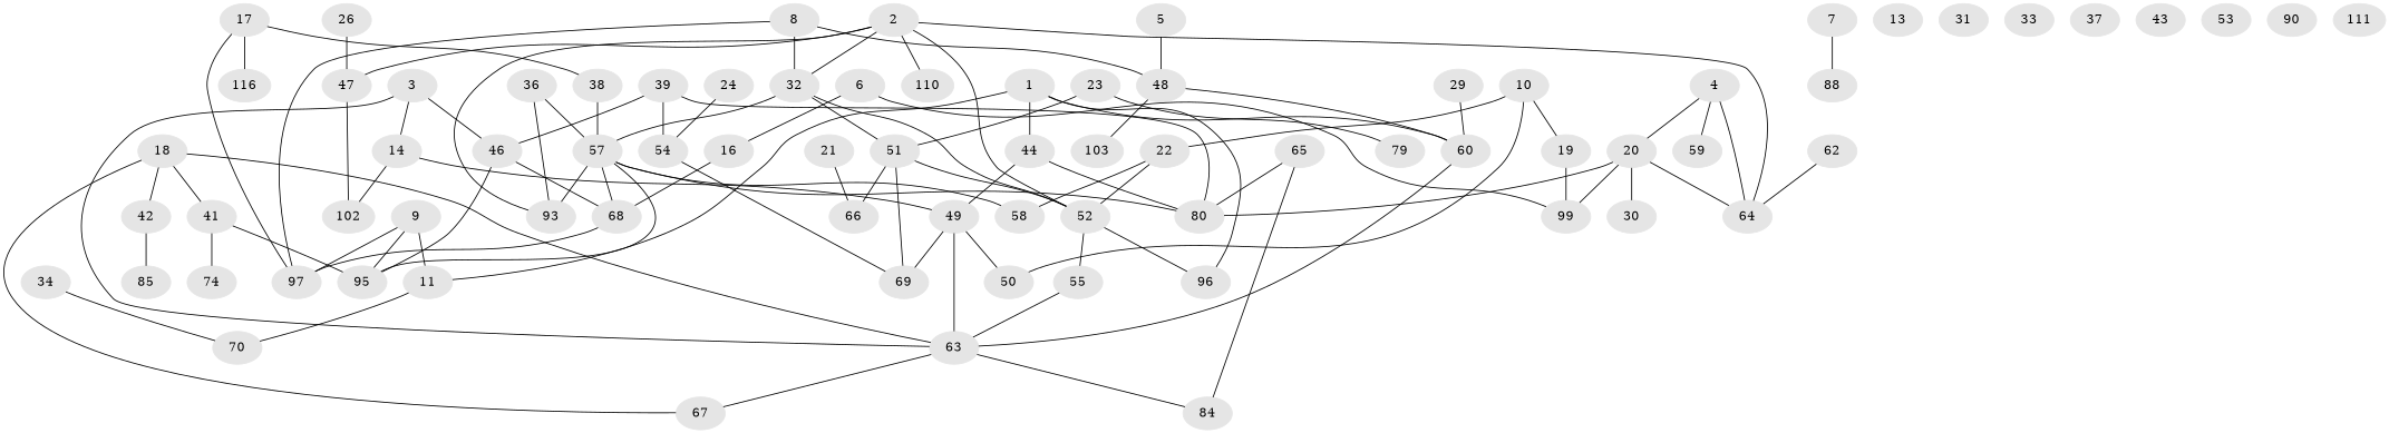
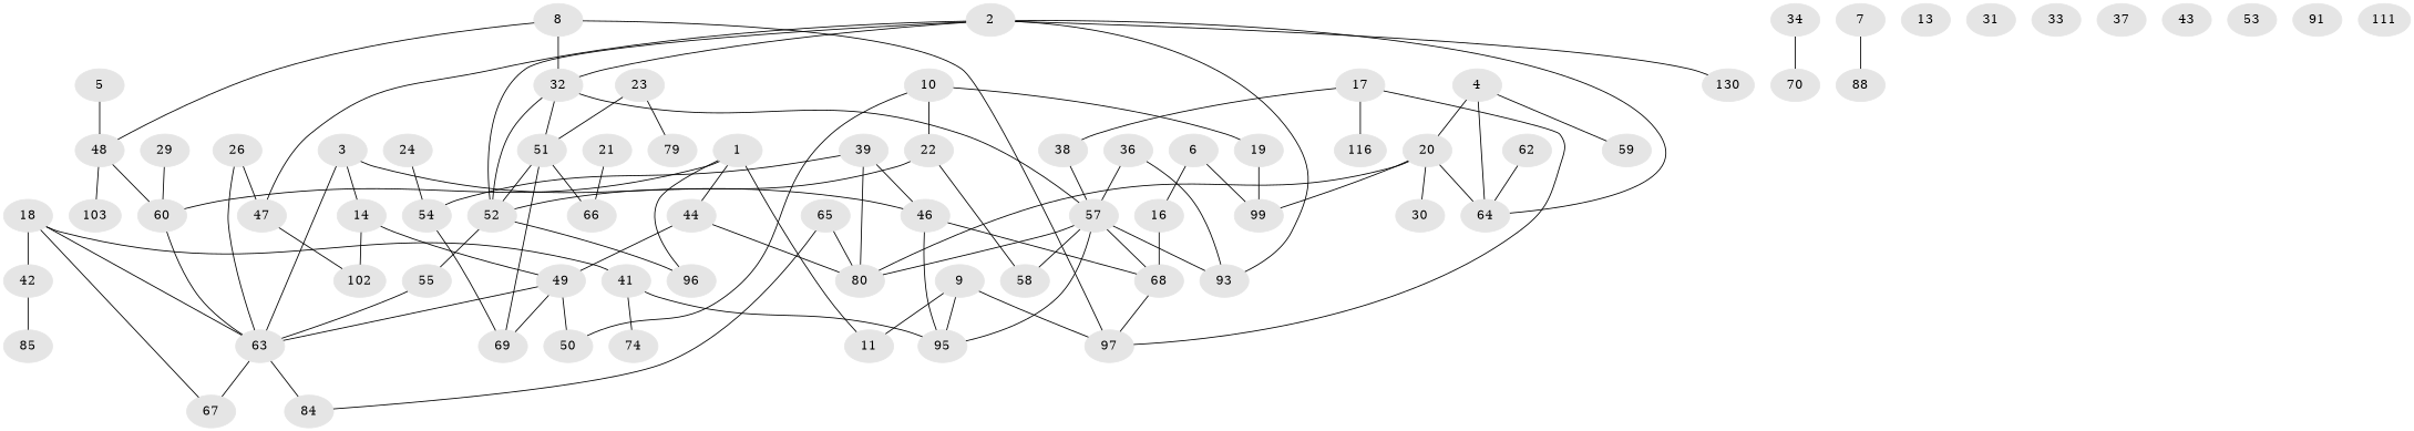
  graph {
    node [color=gray90 style=filled]
    1 [super="+28"]
    11 [super="+71"]
    44 [super="+82"]
    60 [super="+112"]
    96
    70
    49 [super="+83"]
    80 [super="+87"]
    63 [super="+77"]
    2 [super="+105"]
    32
    47
    52 [super="+91"]
    64 [super="+94"]
    93
-   110
+   110 [label=130]
    51 [super="+56"]
    57 [super="+115"]
    102 [super="+106"]
    55
    3 [super="+92"]
    14 [super="+40"]
    46 [super="+114"]
    95 [super="+98"]
    68 [super="+76"]
    67 [super="+73"]
    84
    4 [super="+27"]
    20 [super="+25"]
    59
    99
    30
    41 [super="+107"]
    74
    5 [super="+89"]
    48
    103
    6 [super="+81"]
    16
    7
    88
    8 [super="+12"]
    97 [super="+101"]
    9 [super="+108"]
    10 [super="+15"]
    19 [super="+75"]
    22
    50
    58 [super="+78"]
    13
    69 [super="+117"]
    17 [super="+35"]
    38 [super="+72"]
    116
    18 [super="+113"]
    42
    85
    21
    66
    23 [super="+45"]
    79
    24 [super="+100"]
    54 [super="+104"]
    26
    29 [super="+86"]
    31
    33
    34
    36
    37
    39
    43 [super="+61"]
    53
    62
    65 [super="+109"]
-   90
+   90 [label=91]
    111
    1 -- 11
    1 -- 44
    1 -- 60
    1 -- 96
-   11 -- 70
    44 -- 49
    44 -- 80
    60 -- 63
    49 -- 63
    49 -- 50
    49 -- 69
    63 -- 67
    63 -- 84
    2 -- 32
    2 -- 47
    2 -- 52
    2 -- 64
    2 -- 93
    2 -- 110
    32 -- 52
    32 -- 51
    32 -- 57
    47 -- 102
    52 -- 96
    52 -- 55
    51 -- 52
    51 -- 69
    51 -- 66
    57 -- 80
    57 -- 93
    57 -- 95
    57 -- 68
    57 -- 58
    55 -- 63
    3 -- 63
    3 -- 14
    3 -- 46
    14 -- 49
    14 -- 102
    46 -- 95
    46 -- 68
    68 -- 97
    4 -- 64 [weight=2]
    4 -- 20
    4 -- 59
    20 -- 80
    20 -- 64
    20 -- 99
    20 -- 30
    41 -- 95
    41 -- 74
    5 -- 48
    48 -- 60
    48 -- 103
    6 -- 99
    6 -- 16
    16 -- 68
    7 -- 88
    8 -- 32
    8 -- 48
    8 -- 97
    9 -- 11
    9 -- 95
    9 -- 97 [weight=2]
    10 -- 19
    10 -- 22
    10 -- 50
    19 -- 99
    22 -- 52
    22 -- 58
    17 -- 97
    17 -- 38
    17 -- 116
    38 -- 57
    18 -- 63
    18 -- 67
    18 -- 41
    18 -- 42
    42 -- 85
    21 -- 66
    23 -- 51
    23 -- 79
    24 -- 54
    54 -- 69
+   26 -- 63
    26 -- 47
    29 -- 60
    34 -- 70
    36 -- 93
    36 -- 57
    39 -- 80
    39 -- 46
    39 -- 54
    62 -- 64
    65 -- 80
    65 -- 84
  }
